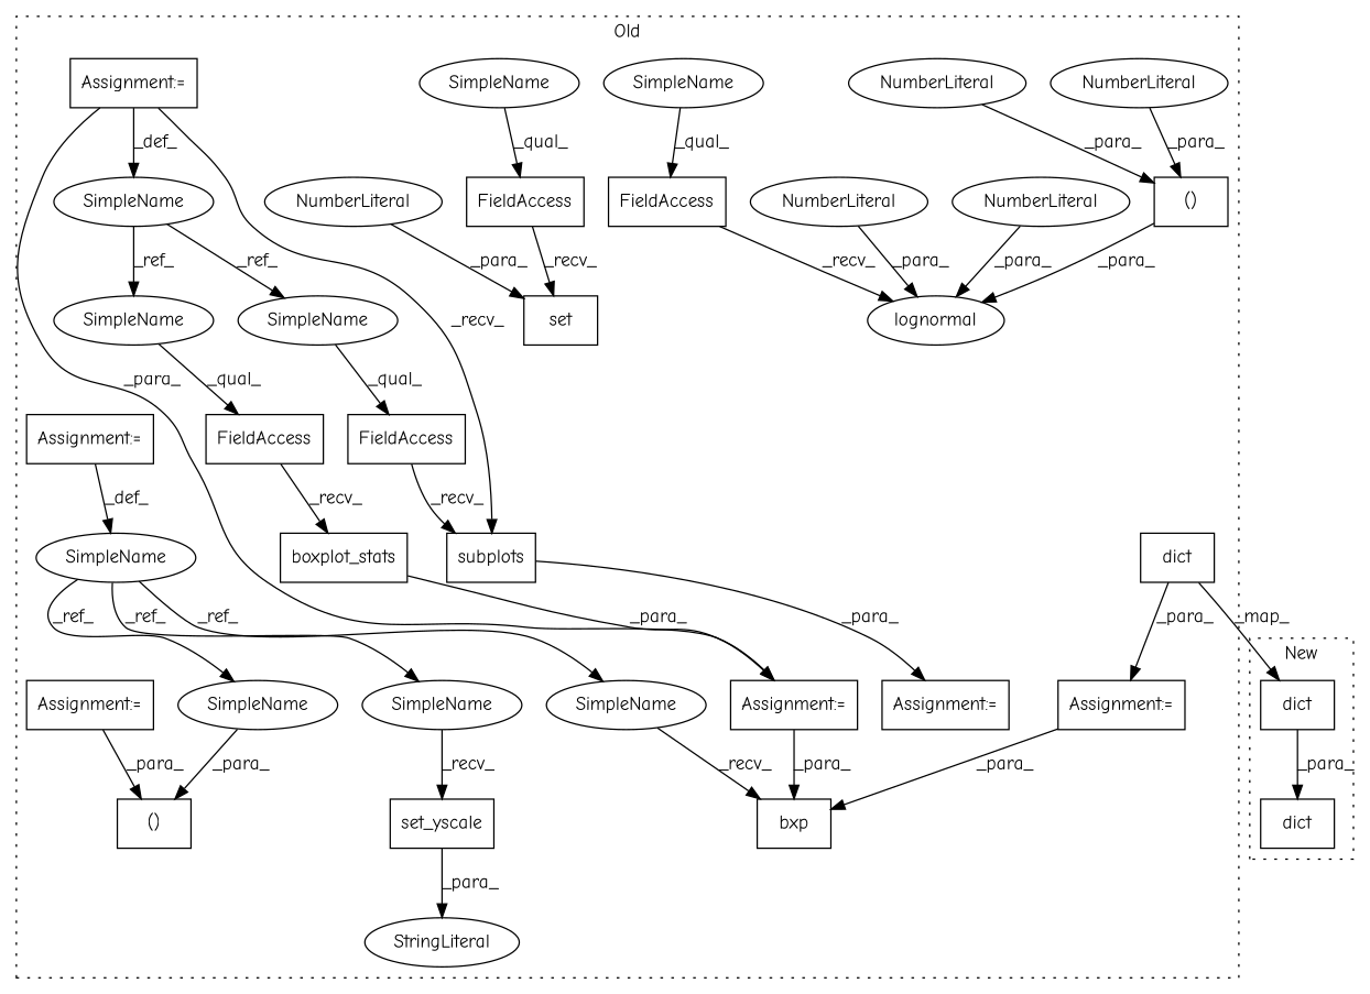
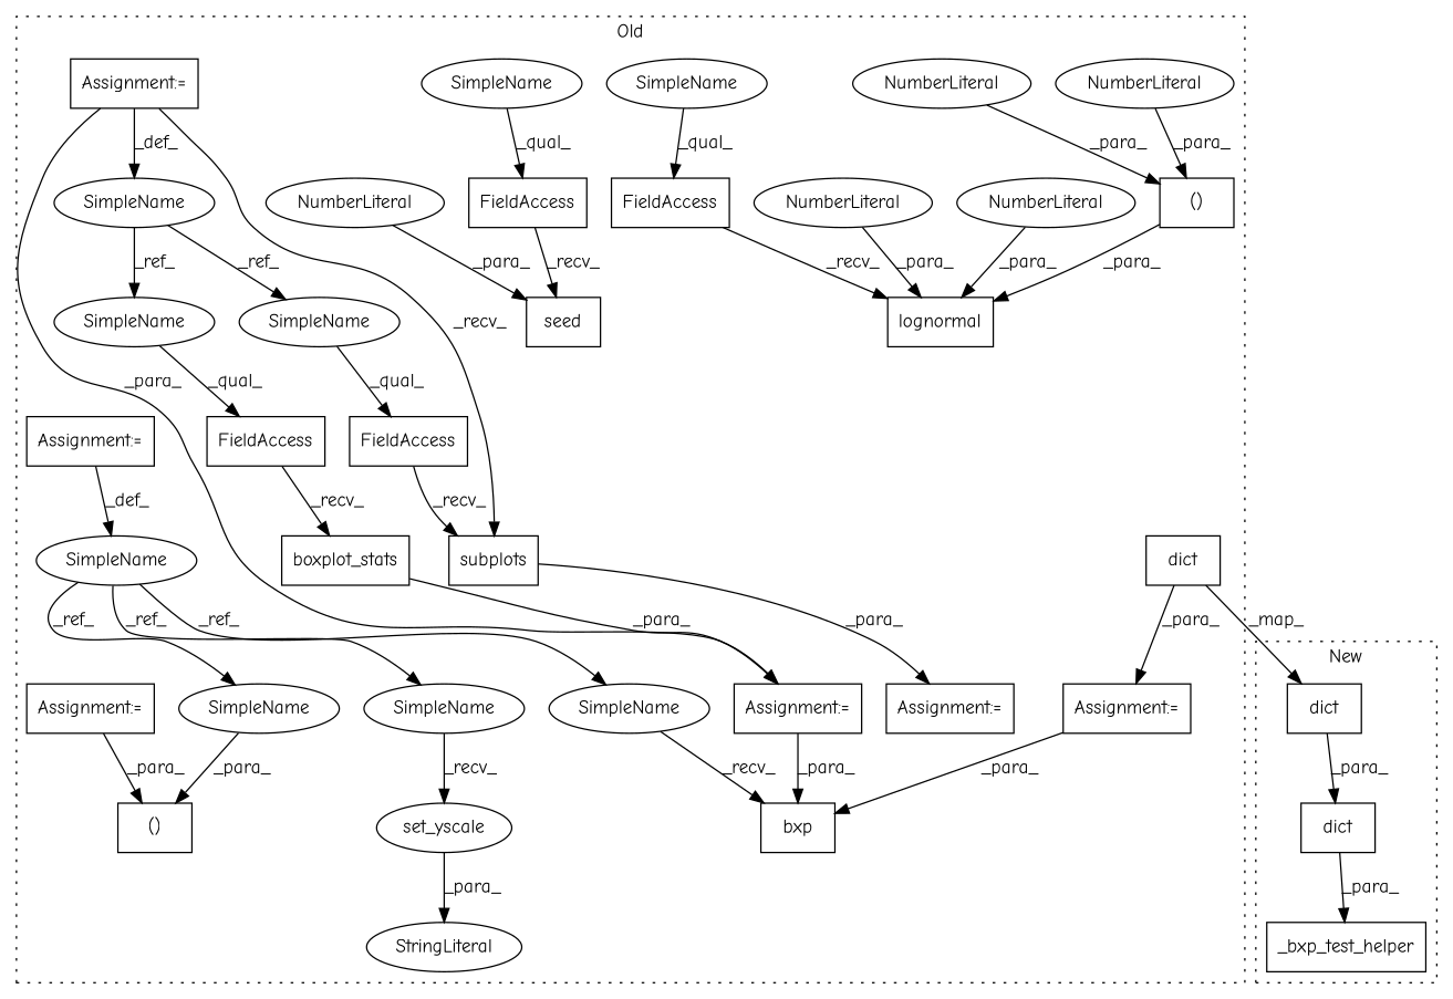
  digraph {
    fontname="Comic Neue"
    node [a=32 fontname="Comic Neue" l=2 s=71379 shape=box]
    edge [fontname="Comic Neue"]
    n1 [l="4,1" label=bxp s="71523,71544"]
    n2 [a=106 l=16 label="()"]
    n3 [a=34 label=NumberLiteral shape=ellipse]
    n4 [a=34 l=1 label=NumberLiteral s=71394 shape=ellipse]
-   n5 [l="10,2" label=lognormal s="71355,71395" shape=ellipse]
+   n5 [l="10,2" label=lognormal s="71355,71395"]
    n6 [a=34 l=3 label=NumberLiteral s=71370 shape=ellipse]
    n7 [a=34 l=4 label=NumberLiteral s=71365 shape=ellipse]
    n8 [l="14,1" label=boxplot_stats s="71328,71397"]
    n9 [a=22 l=12 label=FieldAccess s=71342]
    n10 [a=22 l=12 label=FieldAccess s=71274]
-   n11 [l="5,1" label=set s="71287,71295"]
+   n11 [l="5,1" label=seed s="71287,71295"]
    n12 [a=34 l=3 label=NumberLiteral s=71292 shape=ellipse]
    n13 [a=22 l=16 label=FieldAccess s=71311]
    n14 [a=42 l=10 label=SimpleName s=71193 shape=ellipse]
    n15 [a=22 l=17 label=FieldAccess s=71429]
    n16 [l=10 label=subplots s=71447]
    n17 [a=42 label=SimpleName s=71213 shape=ellipse]
    n18 [a=106 l=18 label="()" s=71409]
    n19 [a=7 label="Assignment:=" s=71427]
    n20 [a=7 l=1 label="Assignment:=" s=71310]
    n21 [a=7 label="Assignment:=" s=71213]
    n22 [a=7 l=10 label="Assignment:=" s=71193]
    n23 [a=7 l=3 label="Assignment:=" s=71180]
-   n24 [l="11,1" label=set_yscale s="71466,71482"]
+   n24 [l="11,1" label=set_yscale s="71466,71482" shape=ellipse]
    n25 [a=45 l=5 label=StringLiteral s=71477 shape=ellipse]
    n26 [l="5,1" label=dict s="71498,71513"]
    n27 [a=7 l=1 label="Assignment:=" s=71497]
    n28 [a=42 label=SimpleName s=71520 shape=ellipse]
    n29 [a=42 label=SimpleName s=71425 shape=ellipse]
    n30 [a=42 label=SimpleName s=71463 shape=ellipse]
    n31 [a=42 l=10 label=SimpleName s=71429 shape=ellipse]
    n32 [a=42 l=10 label=SimpleName s=71311 shape=ellipse]
    n33 [a=42 l=5 label=SimpleName s=71342 shape=ellipse]
    n34 [a=42 l=5 label=SimpleName s=71274 shape=ellipse]
+   n35 [l="17,1" label=_bxp_test_helper s="69157,69196"]
    n36 [l="5,1" label=dict s="69174,69195"]
    n37 [l="5,1" label=dict s="69179,69194"]
    subgraph cluster_1 {
      label=Old
      style=dotted
      n1
      n2
      n3
      n4
      n5
      n6
      n7
      n8
      n9
      n10
      n11
      n12
      n13
      n14
      n15
      n16
      n17
      n18
      n19
      n20
      n21
      n22
      n23
      n24
      n25
      n26
      n27
      n28
      n29
      n30
      n31
      n32
      n33
      n34
    }
    subgraph cluster_2 {
      label=New
      style=dotted
+     n35
      n36
      n37
    }
    n2 -> n5 [label=_para_]
    n3 -> n2 [label=_para_]
    n4 -> n2 [label=_para_]
    n6 -> n5 [label=_para_]
    n7 -> n5 [label=_para_]
    n8 -> n20 [label=_para_]
    n9 -> n5 [label=_recv_]
    n10 -> n11 [label=_recv_]
    n12 -> n11 [label=_para_]
    n13 -> n8 [label=_recv_]
    n14 -> n31 [label=_ref_]
    n14 -> n32 [label=_ref_]
    n15 -> n16 [label=_recv_]
    n16 -> n19 [label=_para_]
    n17 -> n28 [label=_ref_]
    n17 -> n29 [label=_ref_]
    n17 -> n30 [label=_ref_]
    n20 -> n1 [label=_para_]
    n21 -> n17 [label=_def_]
    n22 -> n14 [label=_def_]
    n22 -> n16 [label=_recv_]
    n22 -> n20 [label=_para_]
    n23 -> n18 [label=_para_]
    n24 -> n25 [label=_para_]
    n26 -> n27 [label=_para_]
    n26 -> n37 [label=_map_]
    n27 -> n1 [label=_para_]
    n28 -> n1 [label=_recv_]
    n29 -> n18 [label=_para_]
    n30 -> n24 [label=_recv_]
    n31 -> n15 [label=_qual_]
    n32 -> n13 [label=_qual_]
    n33 -> n9 [label=_qual_]
    n34 -> n10 [label=_qual_]
+   n36 -> n35 [label=_para_]
    n37 -> n36 [label=_para_]
  }
